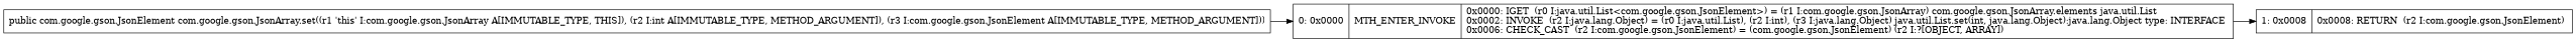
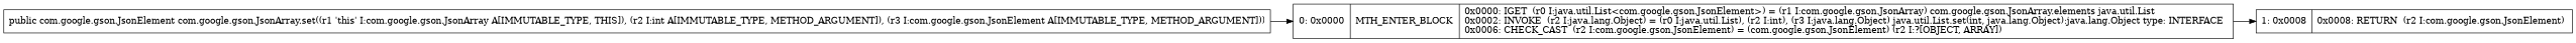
  digraph {
    rankdir=LR
    node [shape=record]
-   n1 [label="{0\:\ 0x0000|MTH_ENTER_INVOKE\l|0x0000: IGET  (r0 I:java.util.List\<com.google.gson.JsonElement\>) = (r1 I:com.google.gson.JsonArray) com.google.gson.JsonArray.elements java.util.List \l0x0002: INVOKE  (r2 I:java.lang.Object) = (r0 I:java.util.List), (r2 I:int), (r3 I:java.lang.Object) java.util.List.set(int, java.lang.Object):java.lang.Object type: INTERFACE \l0x0006: CHECK_CAST  (r2 I:com.google.gson.JsonElement) = (com.google.gson.JsonElement) (r2 I:?[OBJECT, ARRAY]) \l}"]
+   n1 [label="{0\:\ 0x0000|MTH_ENTER_BLOCK\l|0x0000: IGET  (r0 I:java.util.List\<com.google.gson.JsonElement\>) = (r1 I:com.google.gson.JsonArray) com.google.gson.JsonArray.elements java.util.List \l0x0002: INVOKE  (r2 I:java.lang.Object) = (r0 I:java.util.List), (r2 I:int), (r3 I:java.lang.Object) java.util.List.set(int, java.lang.Object):java.lang.Object type: INTERFACE \l0x0006: CHECK_CAST  (r2 I:com.google.gson.JsonElement) = (com.google.gson.JsonElement) (r2 I:?[OBJECT, ARRAY]) \l}"]
    n2 [label="{1\:\ 0x0008|0x0008: RETURN  (r2 I:com.google.gson.JsonElement) \l}"]
    n3 [label="{public com.google.gson.JsonElement com.google.gson.JsonArray.set((r1 'this' I:com.google.gson.JsonArray A[IMMUTABLE_TYPE, THIS]), (r2 I:int A[IMMUTABLE_TYPE, METHOD_ARGUMENT]), (r3 I:com.google.gson.JsonElement A[IMMUTABLE_TYPE, METHOD_ARGUMENT])) }"]
    n1 -> n2
    n3 -> n1
  }
